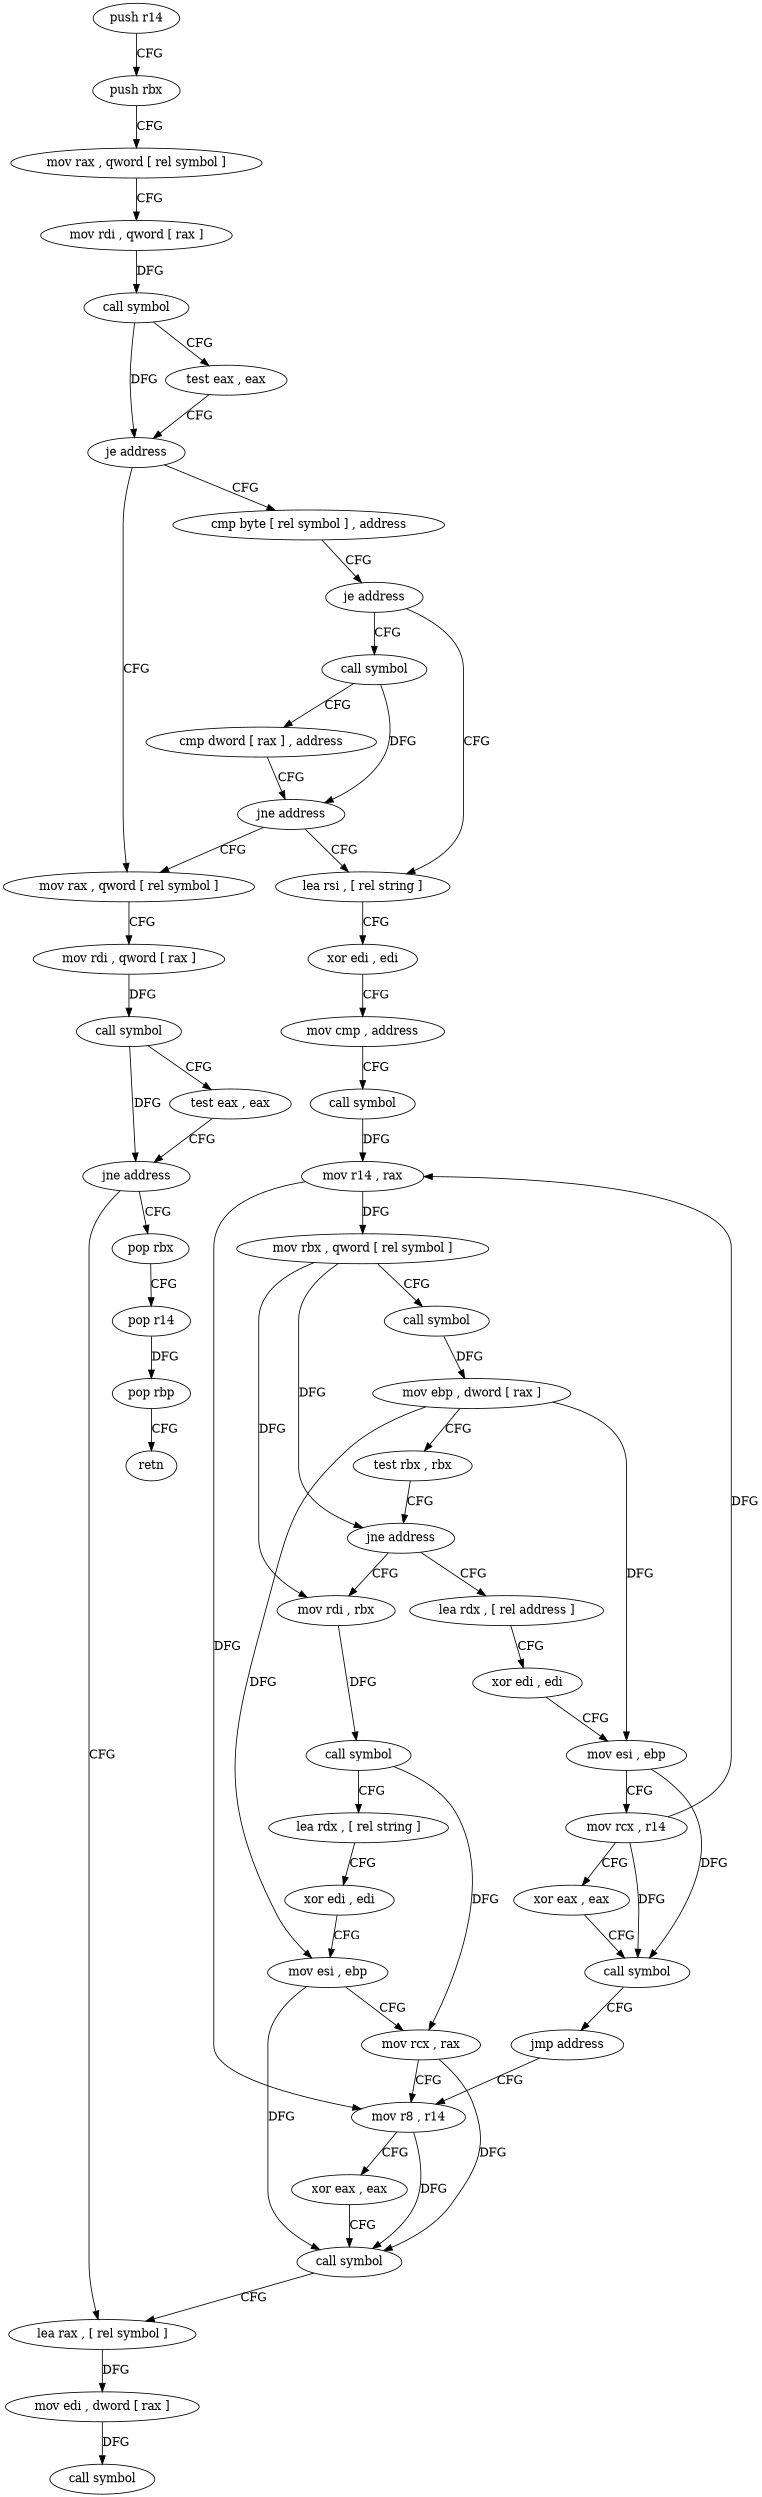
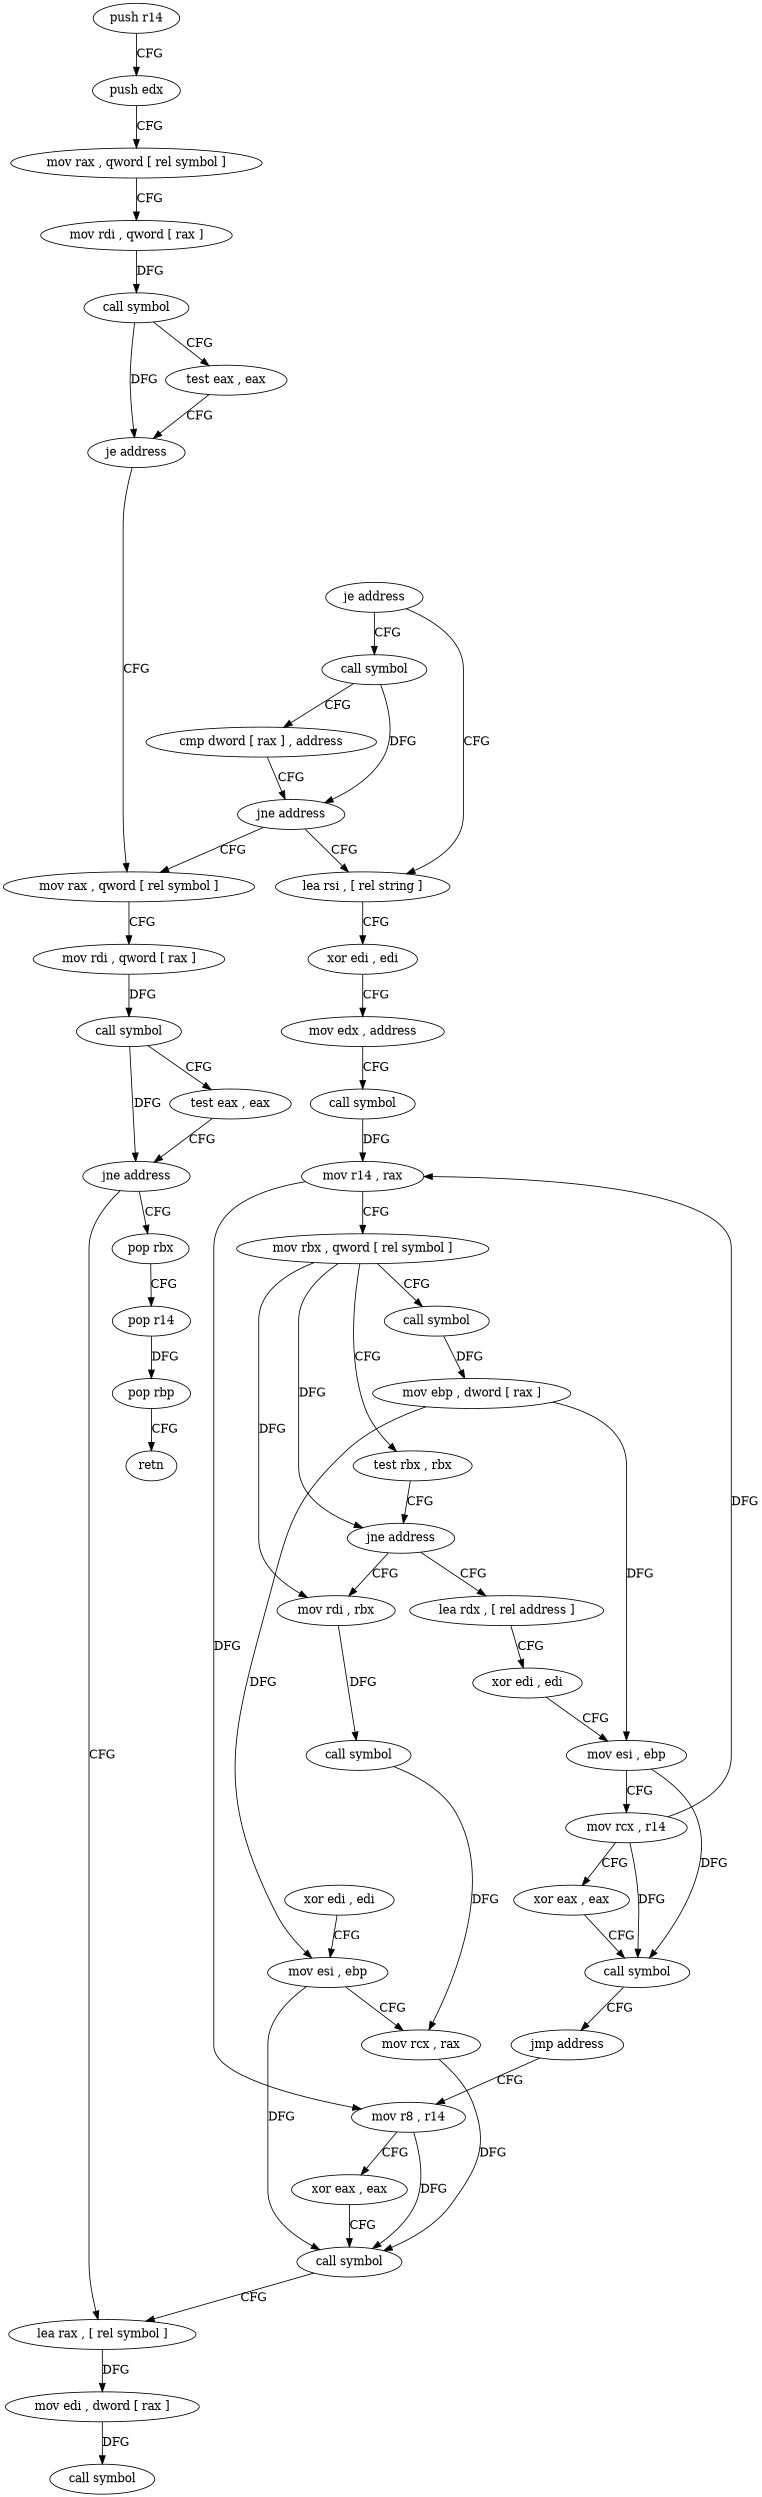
  digraph {
    n1 [label="push r14"]
-   n2 [label="push rbx"]
+   n2 [label="push edx"]
    n3 [label="mov rax , qword [ rel symbol ]"]
    n4 [label="mov rdi , qword [ rax ]"]
    n5 [label="call symbol"]
    n6 [label="test eax , eax"]
    n7 [label="je address"]
    n8 [label="mov rax , qword [ rel symbol ]"]
-   n9 [label="cmp byte [ rel symbol ] , address"]
    n10 [label="mov rdi , qword [ rax ]"]
    n11 [label="je address"]
    n12 [label="call symbol"]
    n13 [label="lea rsi , [ rel string ]"]
    n14 [label="call symbol"]
    n15 [label="test eax , eax"]
    n16 [label="jne address"]
    n17 [label="lea rax , [ rel symbol ]"]
    n18 [label="pop rbx"]
    n19 [label="mov edi , dword [ rax ]"]
    n20 [label="pop r14"]
    n21 [label="call symbol"]
    n22 [label="pop rbp"]
    n23 [label="xor edi , edi"]
    n24 [label="cmp dword [ rax ] , address"]
    n25 [label="jne address"]
-   n26 [label="mov cmp , address"]
+   n26 [label="mov edx , address"]
    n27 [label=retn]
    n28 [label="call symbol"]
    n29 [label="mov r14 , rax"]
    n30 [label="mov rbx , qword [ rel symbol ]"]
    n31 [label="mov r8 , r14"]
    n32 [label="call symbol"]
    n33 [label="jne address"]
    n34 [label="mov rdi , rbx"]
    n35 [label="call symbol"]
    n36 [label="xor eax , eax"]
    n37 [label="mov rcx , r14"]
    n38 [label="call symbol"]
    n39 [label="xor eax , eax"]
    n40 [label="mov ebp , dword [ rax ]"]
    n41 [label="lea rdx , [ rel address ]"]
    n42 [label="call symbol"]
    n43 [label="test rbx , rbx"]
    n44 [label="mov esi , ebp"]
    n45 [label="mov esi , ebp"]
    n46 [label="mov rcx , rax"]
    n47 [label="xor edi , edi"]
-   n48 [label="lea rdx , [ rel string ]"]
    n49 [label="xor edi , edi"]
    n50 [label="jmp address"]
    n1 -> n2 [label=CFG]
    n2 -> n3 [label=CFG]
    n3 -> n4 [label=CFG]
    n4 -> n5 [label=DFG]
    n5 -> n6 [label=CFG]
    n5 -> n7 [label=DFG]
    n6 -> n7 [label=CFG]
    n7 -> n8 [label=CFG]
-   n7 -> n9 [label=CFG]
    n8 -> n10 [label=CFG]
-   n9 -> n11 [label=CFG]
    n10 -> n12 [label=DFG]
    n11 -> n13 [label=CFG]
    n11 -> n14 [label=CFG]
    n12 -> n15 [label=CFG]
    n12 -> n16 [label=DFG]
    n13 -> n23 [label=CFG]
    n14 -> n24 [label=CFG]
    n14 -> n25 [label=DFG]
    n15 -> n16 [label=CFG]
    n16 -> n17 [label=CFG]
    n16 -> n18 [label=CFG]
    n17 -> n19 [label=DFG]
    n18 -> n20 [label=CFG]
    n19 -> n21 [label=DFG]
    n20 -> n22 [label=DFG]
    n22 -> n27 [label=CFG]
    n23 -> n26 [label=CFG]
    n24 -> n25 [label=CFG]
    n25 -> n8 [label=CFG]
    n25 -> n13 [label=CFG]
    n26 -> n28 [label=CFG]
    n28 -> n29 [label=DFG]
-   n29 -> n30 [label=DFG]
+   n29 -> n30 [label=CFG]
    n29 -> n31 [label=DFG]
    n30 -> n32 [label=CFG]
    n30 -> n33 [label=DFG]
    n30 -> n34 [label=DFG]
    n31 -> n35 [label=DFG]
    n31 -> n36 [label=CFG]
    n32 -> n40 [label=DFG]
    n33 -> n34 [label=CFG]
    n33 -> n41 [label=CFG]
    n34 -> n42 [label=DFG]
    n35 -> n17 [label=CFG]
    n36 -> n35 [label=CFG]
    n37 -> n29 [label=DFG]
    n37 -> n38 [label=DFG]
    n37 -> n39 [label=CFG]
    n38 -> n50 [label=CFG]
    n39 -> n38 [label=CFG]
-   n40 -> n43 [label=CFG]
+   n30 -> n43 [label=CFG]
    n40 -> n44 [label=DFG]
    n40 -> n45 [label=DFG]
    n41 -> n47 [label=CFG]
    n42 -> n46 [label=DFG]
-   n42 -> n48 [label=CFG]
    n43 -> n33 [label=CFG]
    n44 -> n35 [label=DFG]
    n44 -> n46 [label=CFG]
    n45 -> n37 [label=CFG]
    n45 -> n38 [label=DFG]
-   n46 -> n31 [label=CFG]
    n46 -> n35 [label=DFG]
    n47 -> n45 [label=CFG]
-   n48 -> n49 [label=CFG]
    n49 -> n44 [label=CFG]
    n50 -> n31 [label=CFG]
  }
